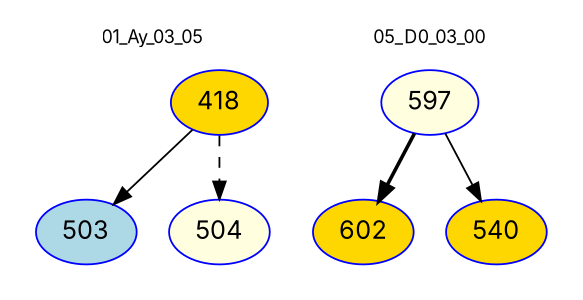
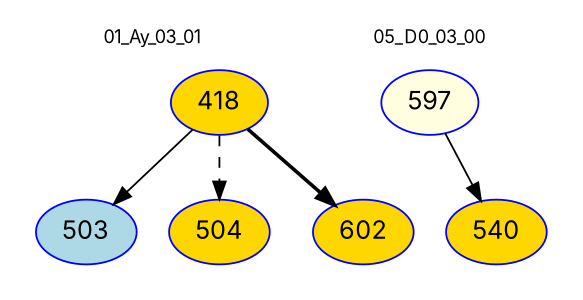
  digraph {
    fontname=Inter
    node [color=blue fillcolor=gold fontname=Inter style=filled]
    edge [color=black fontname=Inter style=solid]
    n1 [label=418]
    n2 [fillcolor=lightblue label=503]
-   n3 [fillcolor=lightyellow label=504]
+   n3 [label=504]
    n4 [fillcolor=lightyellow label=597]
    n5 [label=540]
    n6 [label=602]
    subgraph cluster_1 {
      color=white
      fontsize=10
-     label="01_Ay_03_05"
+     label="01_Ay_03_01"
      n1
      n2
      n3
    }
    subgraph cluster_2 {
      color=white
      fontsize=10
      label="05_D0_03_00"
      n4
      n5
      n6
    }
    n1 -> n2
    n1 -> n3 [style=dashed]
    n4 -> n5
-   n4 -> n6 [style=bold]
+   n1 -> n6 [style=bold]
  }
